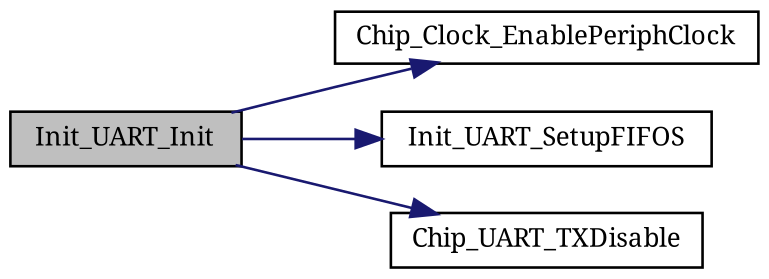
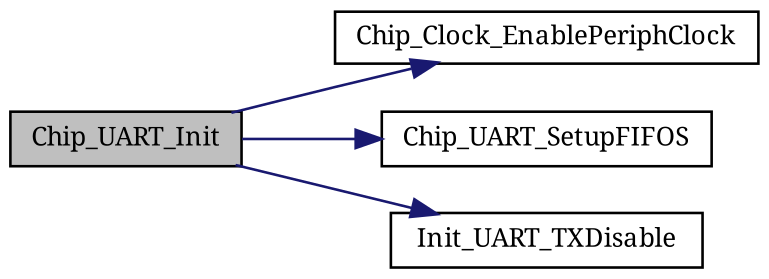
  digraph {
    fontname="Noto Serif"
    rankdir=LR
    node [color=black fillcolor=white fontname="Noto Serif" fontsize=10 shape=record style=filled]
    edge [color=midnightblue fontname="Noto Serif" fontsize=10 labelfontname=FreeSans labelfontsize=10 style=solid]
-   n1 [fillcolor=grey75 fontcolor=black height=0.2 label=Init_UART_Init width=0.4]
+   n1 [fillcolor=grey75 fontcolor=black height=0.2 label=Chip_UART_Init width=0.4]
    n2 [height=0.2 label=Chip_Clock_EnablePeriphClock width=0.4]
-   n3 [height=0.2 label=Init_UART_SetupFIFOS width=0.4]
-   n4 [height=0.2 label=Chip_UART_TXDisable width=0.4]
+   n3 [height=0.2 label=Chip_UART_SetupFIFOS width=0.4]
+   n4 [height=0.2 label=Init_UART_TXDisable width=0.4]
    n1 -> n2
    n1 -> n3
    n1 -> n4
  }
